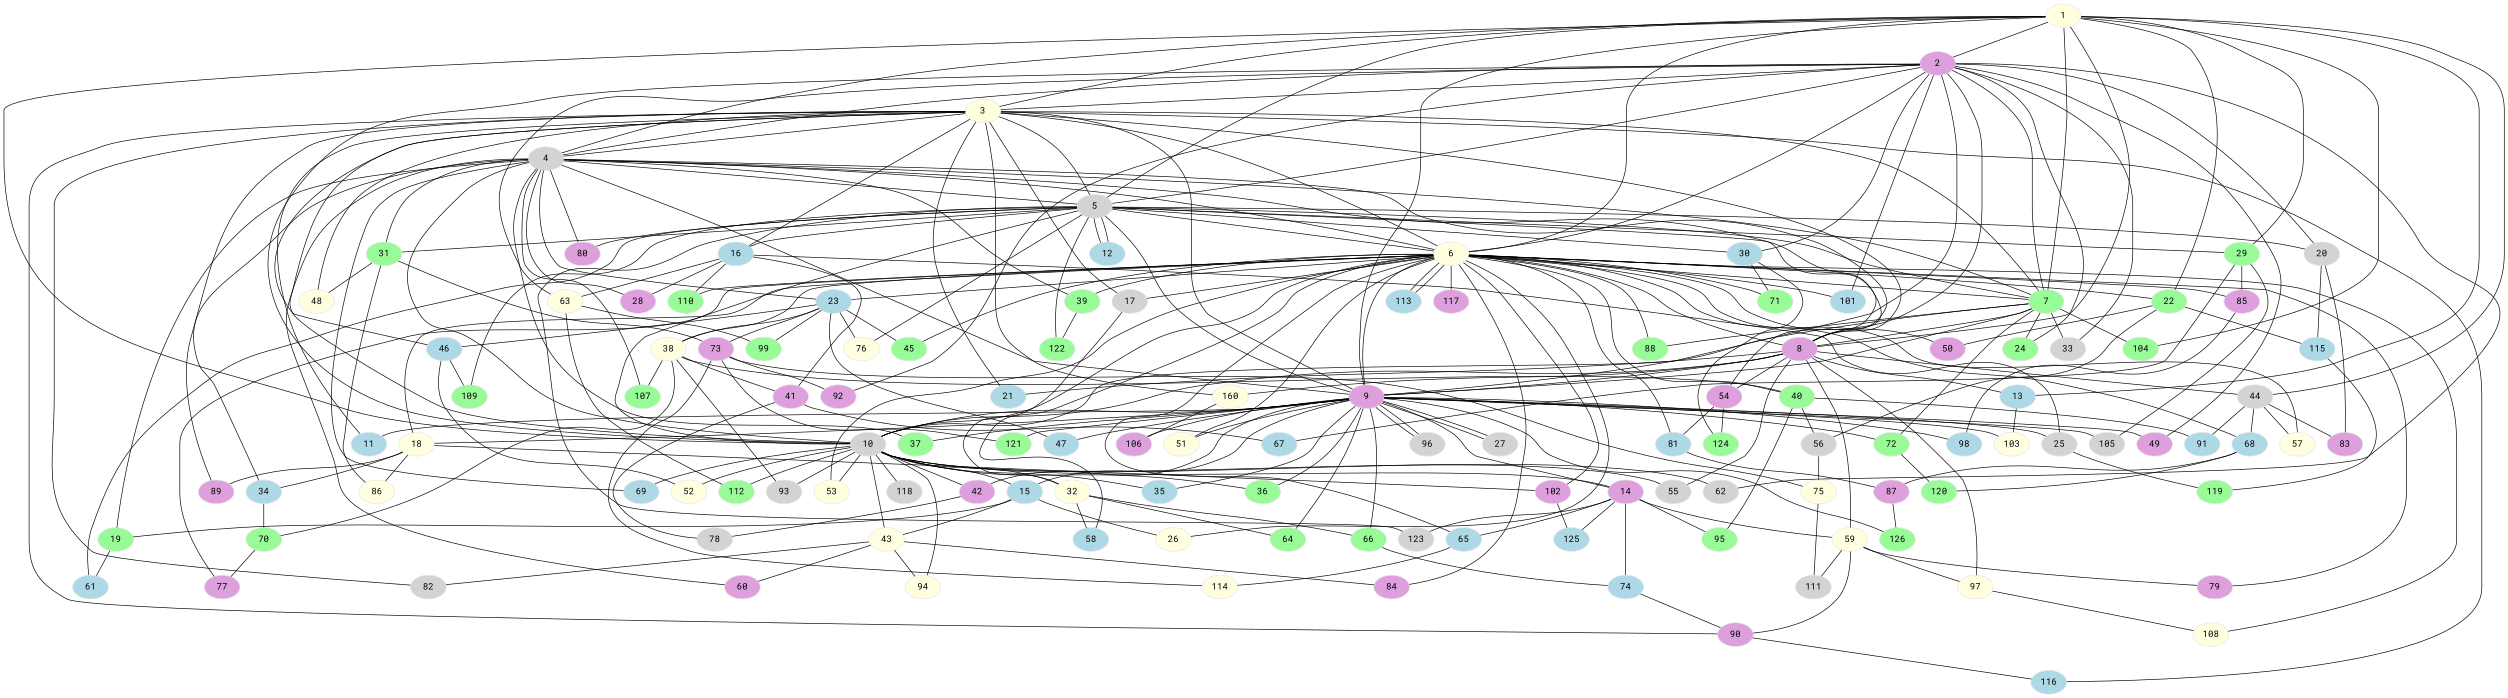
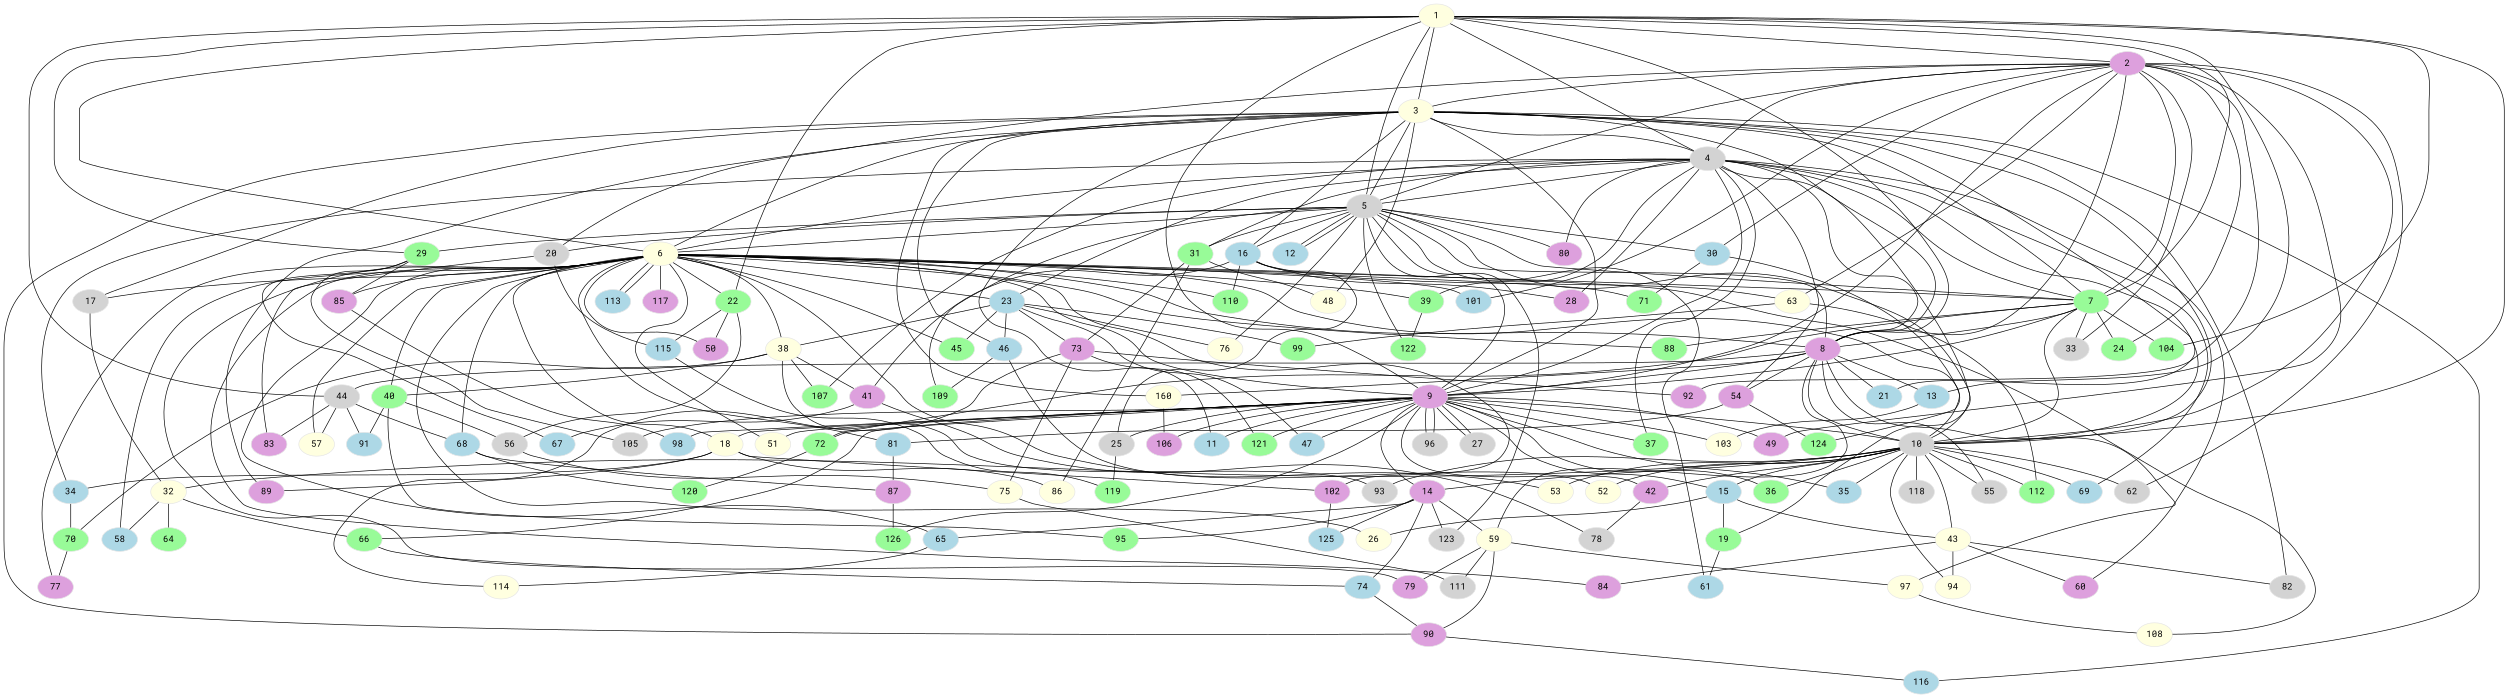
  graph {
    fontname="Roboto Mono"
    node [color=gray90 fillcolor=palegreen fontname="Roboto Mono" style=filled]
    edge [fontname="Roboto Mono"]
    1 [fillcolor=lightyellow]
    2 [fillcolor=plum]
    3 [fillcolor=lightyellow]
    4 [fillcolor=lightgrey]
    5 [fillcolor=lightgrey]
    6 [fillcolor=lightyellow]
    7
    8 [fillcolor=plum]
    9 [fillcolor=plum]
    10 [fillcolor=lightgrey]
    13 [fillcolor=lightblue]
    22
    29
    44 [fillcolor=lightgrey]
    104
    20 [fillcolor=lightgrey]
    24
    30 [fillcolor=lightblue]
    33 [fillcolor=lightgrey]
    49 [fillcolor=plum]
    62 [fillcolor=lightgrey]
    63 [fillcolor=lightyellow]
    92 [fillcolor=plum]
    101 [fillcolor=lightblue]
    11 [fillcolor=lightblue]
    17 [fillcolor=lightgrey]
    21 [fillcolor=lightblue]
    46 [fillcolor=lightblue]
    48 [fillcolor=lightyellow]
    82 [fillcolor=lightgrey]
    89 [fillcolor=plum]
    90 [fillcolor=plum]
    n33 [fillcolor=lightyellow label=160]
    116 [fillcolor=lightblue]
    16 [fillcolor=lightblue]
    19
    23 [fillcolor=lightblue]
    28 [fillcolor=plum]
    31
    34 [fillcolor=lightblue]
    37
    39
    54 [fillcolor=plum]
    60 [fillcolor=plum]
    69 [fillcolor=lightblue]
    80 [fillcolor=plum]
    107
    12 [fillcolor=lightblue]
    61 [fillcolor=lightblue]
    76 [fillcolor=lightyellow]
    109
    122
    123 [fillcolor=lightgrey]
    18 [fillcolor=lightyellow]
    26 [fillcolor=lightyellow]
    38 [fillcolor=lightyellow]
    40
    45
    50 [fillcolor=plum]
    51 [fillcolor=lightyellow]
    53 [fillcolor=lightyellow]
    57 [fillcolor=lightyellow]
    58 [fillcolor=lightblue]
    65 [fillcolor=lightblue]
    68 [fillcolor=lightblue]
    71
    77 [fillcolor=plum]
    79 [fillcolor=plum]
    81 [fillcolor=lightblue]
    84 [fillcolor=plum]
    85 [fillcolor=plum]
    88
    102 [fillcolor=plum]
    108 [fillcolor=lightyellow]
    110
    113 [fillcolor=lightblue]
    117 [fillcolor=plum]
    72
    55 [fillcolor=lightgrey]
    59 [fillcolor=lightyellow]
    97 [fillcolor=lightyellow]
    14 [fillcolor=plum]
    15 [fillcolor=lightblue]
    25 [fillcolor=lightgrey]
    27 [fillcolor=lightgrey]
    35 [fillcolor=lightblue]
    36
    42 [fillcolor=plum]
    47 [fillcolor=lightblue]
    64
    66
    96 [fillcolor=lightgrey]
    98 [fillcolor=lightblue]
    103 [fillcolor=lightyellow]
    105 [fillcolor=lightgrey]
    106 [fillcolor=plum]
    121
    126
    32 [fillcolor=lightyellow]
    43 [fillcolor=lightyellow]
    52 [fillcolor=lightyellow]
    93 [fillcolor=lightgrey]
    94 [fillcolor=lightyellow]
    112
    118 [fillcolor=lightgrey]
    115 [fillcolor=lightblue]
    56 [fillcolor=lightgrey]
    67 [fillcolor=lightblue]
    83 [fillcolor=plum]
    91 [fillcolor=lightblue]
    124
    99
    41 [fillcolor=plum]
    73 [fillcolor=plum]
    86 [fillcolor=lightyellow]
    70
    95
    114 [fillcolor=lightyellow]
    87 [fillcolor=plum]
    120
    125 [fillcolor=lightblue]
    111 [fillcolor=lightgrey]
    74 [fillcolor=lightblue]
    119
    78 [fillcolor=lightgrey]
    75 [fillcolor=lightyellow]
    1 -- 2
    1 -- 3
    1 -- 4
    1 -- 5
    1 -- 6
    1 -- 7
    1 -- 8
    1 -- 9
    1 -- 10
    1 -- 13
    1 -- 22
    1 -- 29
    1 -- 44
    1 -- 104
    2 -- 3
    2 -- 4
    2 -- 5
-   2 -- 6
    2 -- 7
    2 -- 8
    2 -- 9
    2 -- 10
    2 -- 20
    2 -- 24
    2 -- 30
    2 -- 33
    2 -- 49
    2 -- 62
    2 -- 63
    2 -- 92
    2 -- 101
    3 -- 4
    3 -- 5
    3 -- 6
    3 -- 7
    3 -- 8
    3 -- 9
    3 -- 10
    3 -- 11
    3 -- 17
    3 -- 21
    3 -- 46
    3 -- 48
    3 -- 82
    3 -- 89
    3 -- 90
    3 -- n33
    3 -- 116
    3 -- 16
    4 -- 5
    4 -- 6
    4 -- 7
    4 -- 8
    4 -- 9
    4 -- 10
    4 -- 19
    4 -- 23
    4 -- 28
    4 -- 31
    4 -- 34
    4 -- 37
    4 -- 39
    4 -- 54
    4 -- 60
    4 -- 69
    4 -- 80
    4 -- 107
    5 -- 6
    5 -- 7
    5 -- 8
    5 -- 9
    5 -- 10
    5 -- 29
    5 -- 20
    5 -- 30
    5 -- 16
    5 -- 31
    5 -- 80
    5 -- 12
    5 -- 12
    5 -- 61
    5 -- 76
    5 -- 109
    5 -- 122
    5 -- 123
    6 -- 7
    6 -- 8
    6 -- 9
    6 -- 10
    6 -- 22
    6 -- 101
    6 -- 17
    6 -- 23
    6 -- 39
    6 -- 18
    6 -- 26
    6 -- 38
    6 -- 40
    6 -- 45
    6 -- 50
    6 -- 51
    6 -- 53
    6 -- 57
    6 -- 58
    6 -- 65
    6 -- 68
    6 -- 71
    6 -- 77
    6 -- 79
    6 -- 81
    6 -- 84
    6 -- 85
    6 -- 88
    6 -- 102
    6 -- 108
    6 -- 110
    6 -- 113
    6 -- 113
    6 -- 117
    7 -- 8
    7 -- 9
    7 -- 10
    7 -- 104
    7 -- 24
    7 -- 33
    7 -- 88
    7 -- 72
    8 -- 9
    8 -- 10
    8 -- 13
    8 -- 44
    8 -- 21
    8 -- n33
    8 -- 54
    8 -- 55
    8 -- 59
    8 -- 97
    9 -- 10
    9 -- 49
    9 -- 11
    9 -- 37
    9 -- 18
    9 -- 51
    9 -- 72
    9 -- 14
    9 -- 15
    9 -- 25
    9 -- 27
    9 -- 27
    9 -- 35
    9 -- 36
    9 -- 42
    9 -- 47
-   9 -- 64
    9 -- 66
    9 -- 96
    9 -- 96
    9 -- 98
    9 -- 103
    9 -- 105
    9 -- 106
    9 -- 121
    9 -- 126
    10 -- 62
    10 -- 69
    10 -- 53
    10 -- 55
    10 -- 14
    10 -- 15
    10 -- 35
    10 -- 36
    10 -- 42
    10 -- 32
    10 -- 43
    10 -- 52
    10 -- 93
    10 -- 94
    10 -- 112
    10 -- 118
    13 -- 103
    22 -- 50
    22 -- 115
    22 -- 56
    29 -- 85
    29 -- 105
    29 -- 67
    44 -- 57
    44 -- 68
    44 -- 83
    44 -- 91
    20 -- 115
    20 -- 83
    30 -- 71
    30 -- 124
    63 -- 112
    63 -- 99
    17 -- 32
    46 -- 109
    46 -- 52
    90 -- 116
    n33 -- 106
    16 -- 63
    16 -- 28
    16 -- 110
    16 -- 25
    16 -- 41
    19 -- 61
    23 -- 46
    23 -- 76
    23 -- 38
    23 -- 45
    23 -- 47
    23 -- 99
    23 -- 73
    31 -- 48
    31 -- 73
    31 -- 86
    34 -- 70
    39 -- 122
    54 -- 81
    54 -- 124
    18 -- 89
    18 -- 34
    18 -- 102
    18 -- 86
    38 -- 107
    38 -- 40
    38 -- 93
    38 -- 41
    38 -- 70
    40 -- 56
    40 -- 91
    40 -- 95
    65 -- 114
    68 -- 87
    68 -- 120
    81 -- 87
    85 -- 98
    102 -- 125
    72 -- 120
    59 -- 90
    59 -- 79
    59 -- 97
    59 -- 111
    97 -- 108
    14 -- 123
    14 -- 65
    14 -- 59
    14 -- 95
    14 -- 125
    14 -- 74
    15 -- 19
    15 -- 26
    15 -- 43
    25 -- 119
    42 -- 78
    66 -- 74
    32 -- 58
    32 -- 64
    32 -- 66
    43 -- 82
    43 -- 60
    43 -- 84
    43 -- 94
    115 -- 119
    56 -- 75
    41 -- 67
    41 -- 78
    73 -- 92
    73 -- 121
    73 -- 114
    73 -- 75
    70 -- 77
    87 -- 126
    74 -- 90
    75 -- 111
  }
